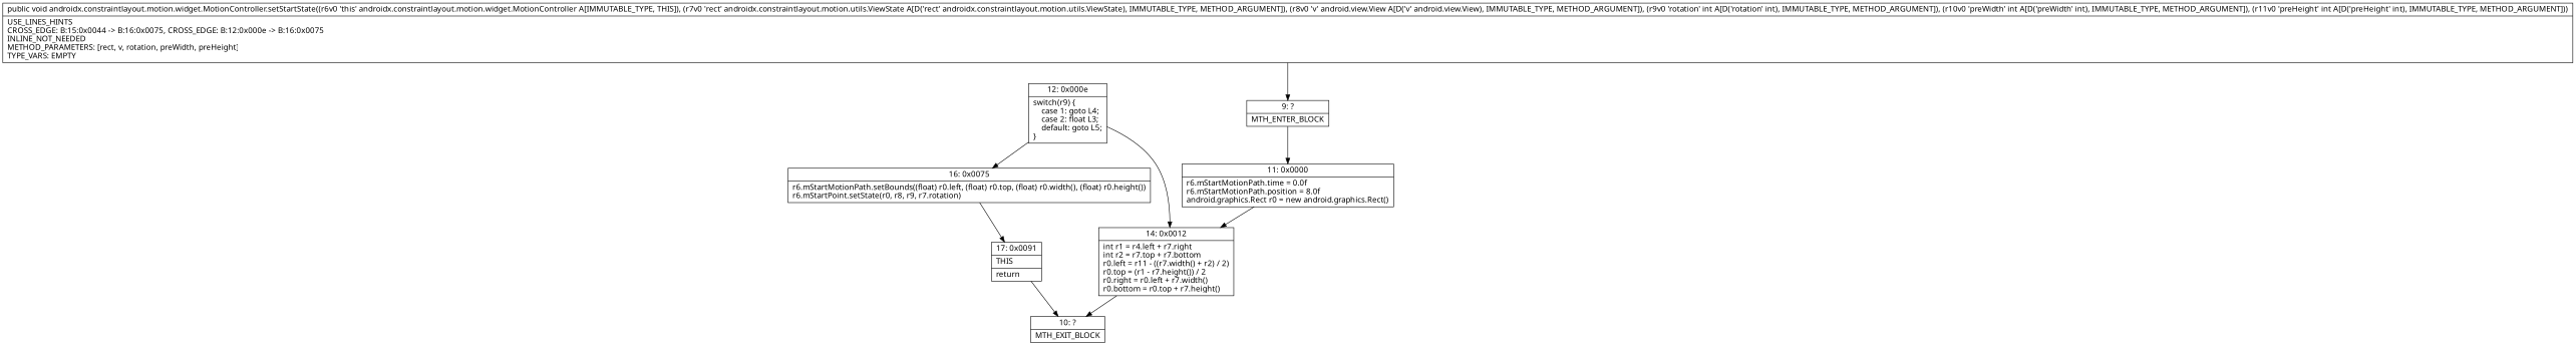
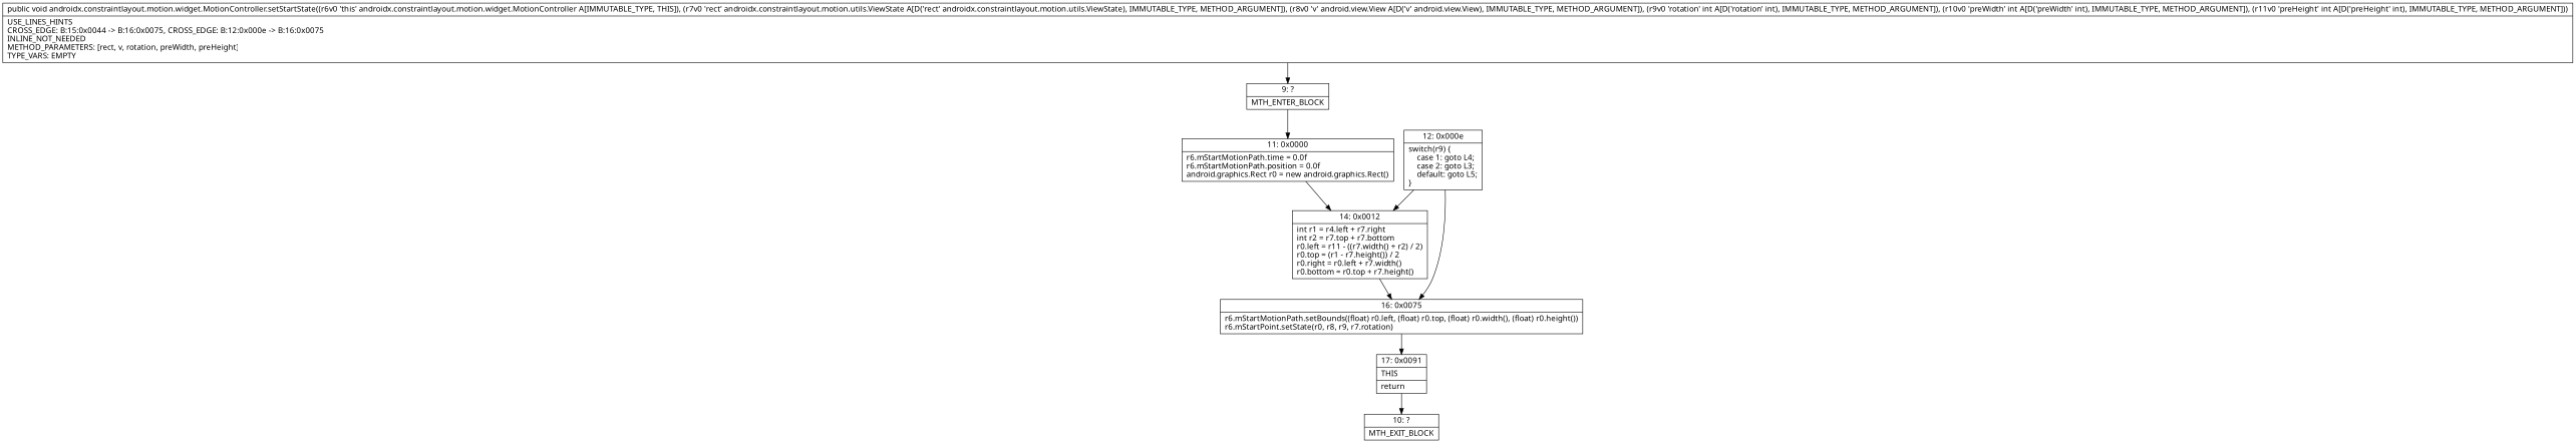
  digraph {
    fontname="Noto Sans"
    node [fontname="Noto Sans" shape=record]
    edge [fontname="Noto Sans"]
    n1 [label="{9\:\ ?|MTH_ENTER_BLOCK\l}"]
-   n2 [label="{11\:\ 0x0000|r6.mStartMotionPath.time = 0.0f\lr6.mStartMotionPath.position = 8.0f\landroid.graphics.Rect r0 = new android.graphics.Rect()\l}"]
+   n2 [label="{11\:\ 0x0000|r6.mStartMotionPath.time = 0.0f\lr6.mStartMotionPath.position = 0.0f\landroid.graphics.Rect r0 = new android.graphics.Rect()\l}"]
    n3 [label="{14\:\ 0x0012|int r1 = r4.left + r7.right\lint r2 = r7.top + r7.bottom\lr0.left = r11 \- ((r7.width() + r2) \/ 2)\lr0.top = (r1 \- r7.height()) \/ 2\lr0.right = r0.left + r7.width()\lr0.bottom = r0.top + r7.height()\l}"]
-   n4 [label="{12\:\ 0x000e|switch(r9) \{\l    case 1: goto L4;\l    case 2: float L3;\l    default: goto L5;\l\}\l}"]
+   n4 [label="{12\:\ 0x000e|switch(r9) \{\l    case 1: goto L4;\l    case 2: goto L3;\l    default: goto L5;\l\}\l}"]
    n5 [label="{16\:\ 0x0075|r6.mStartMotionPath.setBounds((float) r0.left, (float) r0.top, (float) r0.width(), (float) r0.height())\lr6.mStartPoint.setState(r0, r8, r9, r7.rotation)\l}"]
    n6 [label="{17\:\ 0x0091|THIS\l|return\l}"]
    n7 [label="{10\:\ ?|MTH_EXIT_BLOCK\l}"]
    n8 [label="{public void androidx.constraintlayout.motion.widget.MotionController.setStartState((r6v0 'this' androidx.constraintlayout.motion.widget.MotionController A[IMMUTABLE_TYPE, THIS]), (r7v0 'rect' androidx.constraintlayout.motion.utils.ViewState A[D('rect' androidx.constraintlayout.motion.utils.ViewState), IMMUTABLE_TYPE, METHOD_ARGUMENT]), (r8v0 'v' android.view.View A[D('v' android.view.View), IMMUTABLE_TYPE, METHOD_ARGUMENT]), (r9v0 'rotation' int A[D('rotation' int), IMMUTABLE_TYPE, METHOD_ARGUMENT]), (r10v0 'preWidth' int A[D('preWidth' int), IMMUTABLE_TYPE, METHOD_ARGUMENT]), (r11v0 'preHeight' int A[D('preHeight' int), IMMUTABLE_TYPE, METHOD_ARGUMENT]))  | USE_LINES_HINTS\lCROSS_EDGE: B:15:0x0044 \-\> B:16:0x0075, CROSS_EDGE: B:12:0x000e \-\> B:16:0x0075\lINLINE_NOT_NEEDED\lMETHOD_PARAMETERS: [rect, v, rotation, preWidth, preHeight]\lTYPE_VARS: EMPTY\l}"]
    n1 -> n2
    n2 -> n3
-   n3 -> n7
+   n3 -> n5
    n4 -> n3
    n4 -> n5
    n5 -> n6
    n6 -> n7
    n8 -> n1
  }
